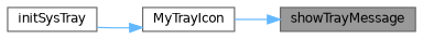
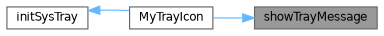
  digraph {
    rankdir=RL
    node [color=grey40 fillcolor=white fontname=Helvetica fontsize=10 shape=box style=filled]
    edge [color=steelblue1 dir=back fontname=Helvetica fontsize=10 labelfontname=Helvetica labelfontsize=10 style=solid]
    n1 [color=gray40 fillcolor=grey60 fontcolor=black height=0.2 label=showTrayMessage width=0.4]
    n2 [height=0.2 label=MyTrayIcon width=0.4]
    n3 [height=0.2 label=initSysTray width=0.4]
    n1 -> n2
-   n2 -> n3
+   n3 -> n2
  }
